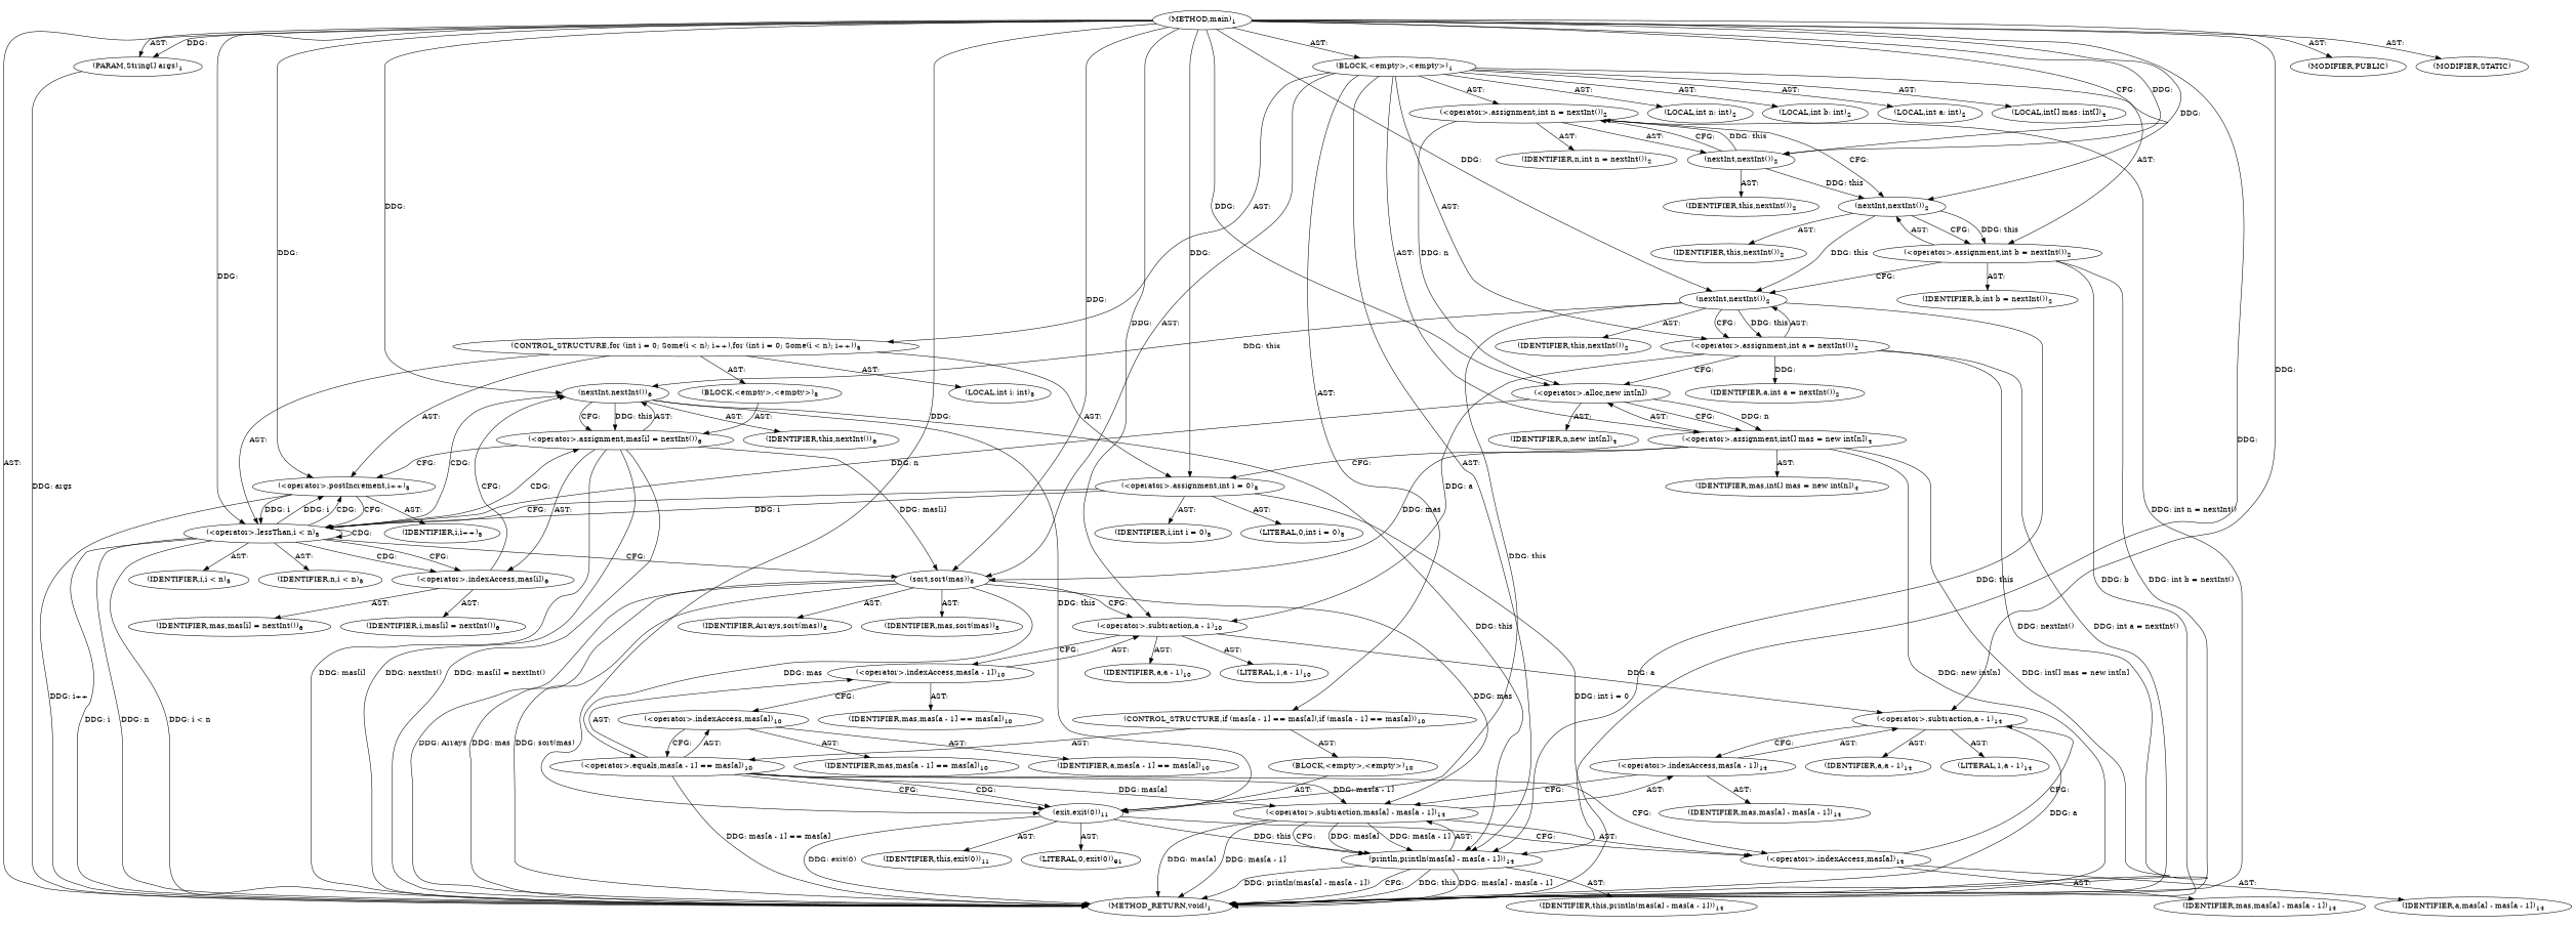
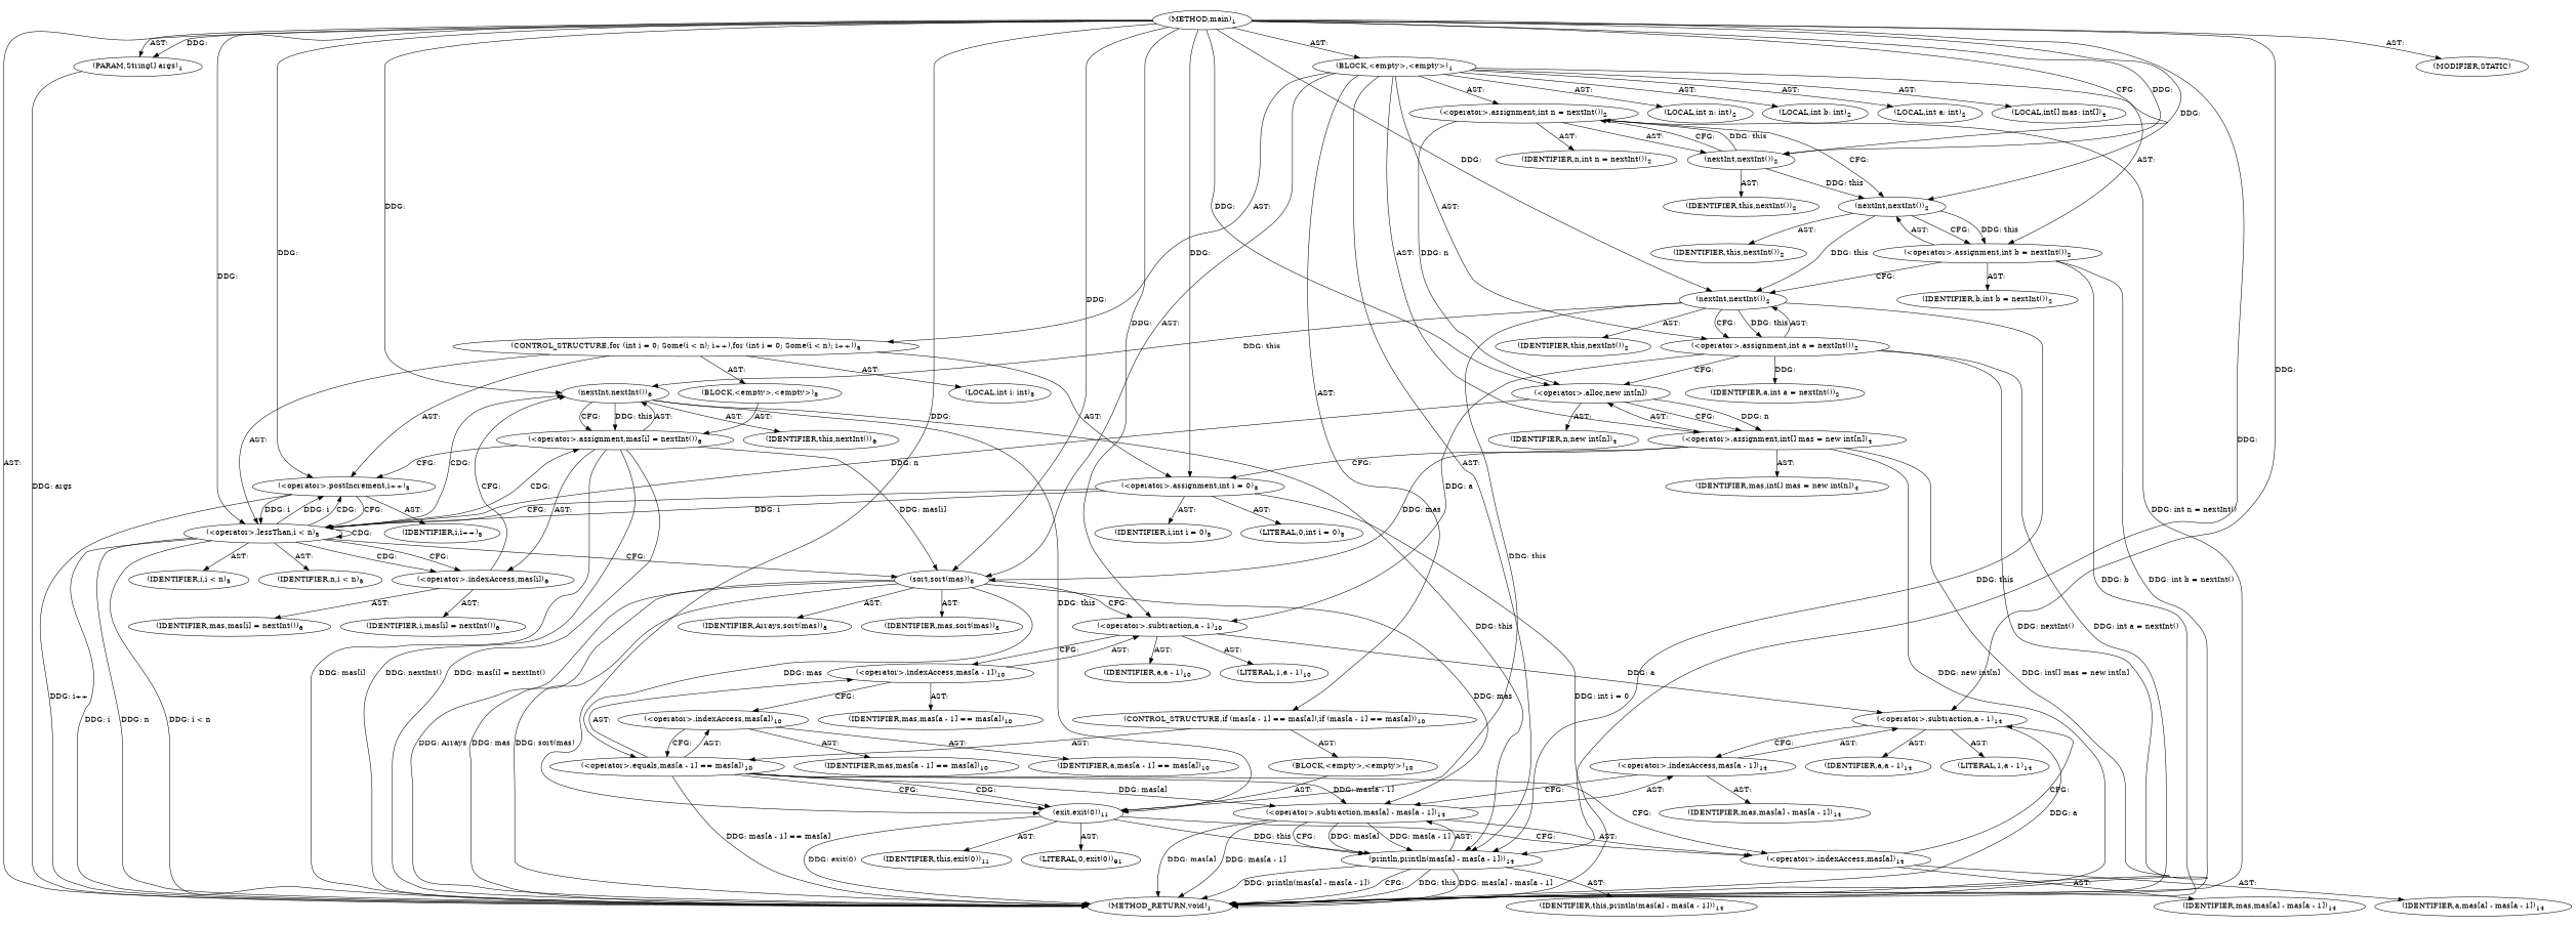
  digraph {
    n1 [label=<(METHOD,main)<SUB>1</SUB>>]
    n2 [label=<(PARAM,String[] args)<SUB>1</SUB>>]
    n3 [label=<(BLOCK,&lt;empty&gt;,&lt;empty&gt;)<SUB>1</SUB>>]
    n4 [label=<(nextInt,nextInt())<SUB>2</SUB>>]
    n5 [label=<(nextInt,nextInt())<SUB>2</SUB>>]
    n6 [label=<(nextInt,nextInt())<SUB>2</SUB>>]
    n7 [label=<(&lt;operator&gt;.alloc,new int[n])>]
    n8 [label=<(&lt;operator&gt;.assignment,int i = 0)<SUB>5</SUB>>]
    n9 [label=<(&lt;operator&gt;.lessThan,i &lt; n)<SUB>5</SUB>>]
    n10 [label=<(&lt;operator&gt;.postIncrement,i++)<SUB>5</SUB>>]
    n11 [label=<(nextInt,nextInt())<SUB>6</SUB>>]
    n12 [label=<(sort,sort(mas))<SUB>8</SUB>>]
    n13 [label=<(&lt;operator&gt;.subtraction,a - 1)<SUB>10</SUB>>]
    n14 [label=<(exit,exit(0))<SUB>11</SUB>>]
    n15 [label=<(println,println(mas[a] - mas[a - 1]))<SUB>14</SUB>>]
    n16 [label=<(&lt;operator&gt;.subtraction,a - 1)<SUB>14</SUB>>]
-   n17 [label=<(MODIFIER,PUBLIC)>]
    n18 [label=<(MODIFIER,STATIC)>]
    n19 [label=<(METHOD_RETURN,void)<SUB>1</SUB>>]
    n20 [label=<(LOCAL,int n: int)<SUB>2</SUB>>]
    n21 [label=<(LOCAL,int b: int)<SUB>2</SUB>>]
    n22 [label=<(LOCAL,int a: int)<SUB>2</SUB>>]
    n23 [label=<(&lt;operator&gt;.assignment,int n = nextInt())<SUB>2</SUB>>]
    n24 [label=<(&lt;operator&gt;.assignment,int b = nextInt())<SUB>2</SUB>>]
    n25 [label=<(&lt;operator&gt;.assignment,int a = nextInt())<SUB>2</SUB>>]
    n26 [label=<(LOCAL,int[] mas: int[])<SUB>4</SUB>>]
    n27 [label=<(&lt;operator&gt;.assignment,int[] mas = new int[n])<SUB>4</SUB>>]
    n28 [label=<(CONTROL_STRUCTURE,for (int i = 0; Some(i &lt; n); i++),for (int i = 0; Some(i &lt; n); i++))<SUB>5</SUB>>]
    n29 [label=<(CONTROL_STRUCTURE,if (mas[a - 1] == mas[a]),if (mas[a - 1] == mas[a]))<SUB>10</SUB>>]
    n30 [label=<(IDENTIFIER,this,nextInt())<SUB>2</SUB>>]
    n31 [label=<(IDENTIFIER,this,nextInt())<SUB>2</SUB>>]
    n32 [label=<(IDENTIFIER,this,nextInt())<SUB>2</SUB>>]
    n33 [label=<(IDENTIFIER,n,new int[n])<SUB>4</SUB>>]
    n34 [label=<(IDENTIFIER,i,int i = 0)<SUB>5</SUB>>]
    n35 [label=<(LITERAL,0,int i = 0)<SUB>5</SUB>>]
    n36 [label=<(IDENTIFIER,i,i &lt; n)<SUB>5</SUB>>]
    n37 [label=<(IDENTIFIER,n,i &lt; n)<SUB>5</SUB>>]
    n38 [label=<(&lt;operator&gt;.assignment,mas[i] = nextInt())<SUB>6</SUB>>]
    n39 [label=<(&lt;operator&gt;.indexAccess,mas[i])<SUB>6</SUB>>]
    n40 [label=<(IDENTIFIER,i,i++)<SUB>5</SUB>>]
    n41 [label=<(IDENTIFIER,this,nextInt())<SUB>6</SUB>>]
    n42 [label=<(IDENTIFIER,Arrays,sort(mas))<SUB>8</SUB>>]
    n43 [label=<(IDENTIFIER,mas,sort(mas))<SUB>8</SUB>>]
    n44 [label=<(&lt;operator&gt;.equals,mas[a - 1] == mas[a])<SUB>10</SUB>>]
    n45 [label=<(&lt;operator&gt;.subtraction,mas[a] - mas[a - 1])<SUB>14</SUB>>]
    n46 [label=<(&lt;operator&gt;.indexAccess,mas[a - 1])<SUB>10</SUB>>]
    n47 [label=<(IDENTIFIER,a,a - 1)<SUB>10</SUB>>]
    n48 [label=<(LITERAL,1,a - 1)<SUB>10</SUB>>]
    n49 [label=<(&lt;operator&gt;.indexAccess,mas[a])<SUB>14</SUB>>]
    n50 [label=<(IDENTIFIER,this,exit(0))<SUB>11</SUB>>]
    n51 [label=<(LITERAL,0,exit(0))<SUB>91</SUB>>]
    n52 [label=<(IDENTIFIER,this,println(mas[a] - mas[a - 1]))<SUB>14</SUB>>]
    n53 [label=<(&lt;operator&gt;.indexAccess,mas[a - 1])<SUB>14</SUB>>]
    n54 [label=<(IDENTIFIER,a,a - 1)<SUB>14</SUB>>]
    n55 [label=<(LITERAL,1,a - 1)<SUB>14</SUB>>]
    n56 [label=<(IDENTIFIER,n,int n = nextInt())<SUB>2</SUB>>]
    n57 [label=<(IDENTIFIER,b,int b = nextInt())<SUB>2</SUB>>]
    n58 [label=<(IDENTIFIER,a,int a = nextInt())<SUB>2</SUB>>]
    n59 [label=<(IDENTIFIER,mas,int[] mas = new int[n])<SUB>4</SUB>>]
    n60 [label=<(LOCAL,int i: int)<SUB>5</SUB>>]
    n61 [label=<(BLOCK,&lt;empty&gt;,&lt;empty&gt;)<SUB>5</SUB>>]
    n62 [label=<(BLOCK,&lt;empty&gt;,&lt;empty&gt;)<SUB>10</SUB>>]
    n63 [label=<(IDENTIFIER,mas,mas[i] = nextInt())<SUB>6</SUB>>]
    n64 [label=<(IDENTIFIER,i,mas[i] = nextInt())<SUB>6</SUB>>]
    n65 [label=<(&lt;operator&gt;.indexAccess,mas[a])<SUB>10</SUB>>]
    n66 [label=<(IDENTIFIER,mas,mas[a - 1] == mas[a])<SUB>10</SUB>>]
    n67 [label=<(IDENTIFIER,mas,mas[a - 1] == mas[a])<SUB>10</SUB>>]
    n68 [label=<(IDENTIFIER,a,mas[a - 1] == mas[a])<SUB>10</SUB>>]
    n69 [label=<(IDENTIFIER,mas,mas[a] - mas[a - 1])<SUB>14</SUB>>]
    n70 [label=<(IDENTIFIER,a,mas[a] - mas[a - 1])<SUB>14</SUB>>]
    n71 [label=<(IDENTIFIER,mas,mas[a] - mas[a - 1])<SUB>14</SUB>>]
    n1 -> n2 [label="AST: "]
    n1 -> n2 [label="DDG: "]
    n1 -> n3 [label="AST: "]
    n1 -> n4 [label="CFG: "]
    n1 -> n4 [label="DDG: "]
    n1 -> n5 [label="DDG: "]
    n1 -> n6 [label="DDG: "]
    n1 -> n7 [label="DDG: "]
    n1 -> n8 [label="DDG: "]
    n1 -> n9 [label="DDG: "]
    n1 -> n10 [label="DDG: "]
    n1 -> n11 [label="DDG: "]
    n1 -> n12 [label="DDG: "]
    n1 -> n13 [label="DDG: "]
    n1 -> n14 [label="DDG: "]
    n1 -> n15 [label="DDG: "]
    n1 -> n16 [label="DDG: "]
-   n1 -> n17 [label="AST: "]
    n1 -> n18 [label="AST: "]
    n1 -> n19 [label="AST: "]
    n2 -> n19 [label="DDG: args"]
    n3 -> n12 [label="AST: "]
    n3 -> n15 [label="AST: "]
    n3 -> n20 [label="AST: "]
    n3 -> n21 [label="AST: "]
    n3 -> n22 [label="AST: "]
    n3 -> n23 [label="AST: "]
    n3 -> n24 [label="AST: "]
    n3 -> n25 [label="AST: "]
    n3 -> n26 [label="AST: "]
    n3 -> n27 [label="AST: "]
    n3 -> n28 [label="AST: "]
    n3 -> n29 [label="AST: "]
    n4 -> n5 [label="DDG: this"]
    n4 -> n23 [label="CFG: "]
    n4 -> n23 [label="DDG: this"]
    n4 -> n30 [label="AST: "]
    n5 -> n6 [label="DDG: this"]
    n5 -> n24 [label="CFG: "]
    n5 -> n24 [label="DDG: this"]
    n5 -> n31 [label="AST: "]
    n6 -> n11 [label="DDG: this"]
    n6 -> n14 [label="DDG: this"]
    n6 -> n15 [label="DDG: this"]
    n6 -> n25 [label="CFG: "]
    n6 -> n25 [label="DDG: this"]
    n6 -> n32 [label="AST: "]
    n7 -> n9 [label="DDG: n"]
    n7 -> n27 [label="CFG: "]
    n7 -> n27 [label="DDG: n"]
    n7 -> n33 [label="AST: "]
    n8 -> n9 [label="CFG: "]
    n8 -> n9 [label="DDG: i"]
    n8 -> n19 [label="DDG: int i = 0"]
    n8 -> n34 [label="AST: "]
    n8 -> n35 [label="AST: "]
    n9 -> n9 [label="CDG: "]
    n9 -> n10 [label="DDG: i"]
    n9 -> n10 [label="CDG: "]
    n9 -> n11 [label="CDG: "]
    n9 -> n12 [label="CFG: "]
    n9 -> n19 [label="DDG: i"]
    n9 -> n19 [label="DDG: n"]
    n9 -> n19 [label="DDG: i &lt; n"]
    n9 -> n36 [label="AST: "]
    n9 -> n37 [label="AST: "]
    n9 -> n38 [label="CDG: "]
    n9 -> n39 [label="CFG: "]
    n9 -> n39 [label="CDG: "]
    n10 -> n9 [label="CFG: "]
    n10 -> n9 [label="DDG: i"]
    n10 -> n19 [label="DDG: i++"]
    n10 -> n40 [label="AST: "]
    n11 -> n14 [label="DDG: this"]
    n11 -> n15 [label="DDG: this"]
    n11 -> n38 [label="CFG: "]
    n11 -> n38 [label="DDG: this"]
    n11 -> n41 [label="AST: "]
    n12 -> n13 [label="CFG: "]
    n12 -> n19 [label="DDG: mas"]
    n12 -> n19 [label="DDG: sort(mas)"]
    n12 -> n19 [label="DDG: Arrays"]
    n12 -> n42 [label="AST: "]
    n12 -> n43 [label="AST: "]
    n12 -> n44 [label="DDG: mas"]
    n12 -> n45 [label="DDG: mas"]
    n13 -> n16 [label="DDG: a"]
    n13 -> n46 [label="CFG: "]
    n13 -> n47 [label="AST: "]
    n13 -> n48 [label="AST: "]
    n14 -> n15 [label="DDG: this"]
    n14 -> n19 [label="DDG: exit(0)"]
    n14 -> n49 [label="CFG: "]
    n14 -> n50 [label="AST: "]
    n14 -> n51 [label="AST: "]
    n15 -> n19 [label="CFG: "]
    n15 -> n19 [label="DDG: this"]
    n15 -> n19 [label="DDG: mas[a] - mas[a - 1]"]
    n15 -> n19 [label="DDG: println(mas[a] - mas[a - 1])"]
    n15 -> n45 [label="AST: "]
    n15 -> n52 [label="AST: "]
    n16 -> n19 [label="DDG: a"]
    n16 -> n53 [label="CFG: "]
    n16 -> n54 [label="AST: "]
    n16 -> n55 [label="AST: "]
    n23 -> n4 [label="AST: "]
    n23 -> n5 [label="CFG: "]
    n23 -> n7 [label="DDG: n"]
    n23 -> n19 [label="DDG: int n = nextInt()"]
    n23 -> n56 [label="AST: "]
    n24 -> n5 [label="AST: "]
    n24 -> n6 [label="CFG: "]
    n24 -> n19 [label="DDG: b"]
    n24 -> n19 [label="DDG: int b = nextInt()"]
    n24 -> n57 [label="AST: "]
    n25 -> n6 [label="AST: "]
    n25 -> n7 [label="CFG: "]
    n25 -> n13 [label="DDG: a"]
    n25 -> n19 [label="DDG: nextInt()"]
    n25 -> n19 [label="DDG: int a = nextInt()"]
    n25 -> n58 [label="DDG: "]
    n27 -> n7 [label="AST: "]
    n27 -> n8 [label="CFG: "]
    n27 -> n12 [label="DDG: mas"]
    n27 -> n19 [label="DDG: new int[n]"]
    n27 -> n19 [label="DDG: int[] mas = new int[n]"]
    n27 -> n59 [label="AST: "]
    n28 -> n8 [label="AST: "]
    n28 -> n9 [label="AST: "]
    n28 -> n10 [label="AST: "]
    n28 -> n60 [label="AST: "]
    n28 -> n61 [label="AST: "]
    n29 -> n44 [label="AST: "]
    n29 -> n62 [label="AST: "]
    n38 -> n10 [label="CFG: "]
    n38 -> n11 [label="AST: "]
    n38 -> n12 [label="DDG: mas[i]"]
    n38 -> n19 [label="DDG: mas[i]"]
    n38 -> n19 [label="DDG: nextInt()"]
    n38 -> n19 [label="DDG: mas[i] = nextInt()"]
    n38 -> n39 [label="AST: "]
    n39 -> n11 [label="CFG: "]
    n39 -> n63 [label="AST: "]
    n39 -> n64 [label="AST: "]
    n44 -> n14 [label="CFG: "]
    n44 -> n14 [label="CDG: "]
    n44 -> n19 [label="DDG: mas[a - 1] == mas[a]"]
    n44 -> n45 [label="DDG: mas[a]"]
    n44 -> n45 [label="DDG: mas[a - 1]"]
    n44 -> n46 [label="AST: "]
    n44 -> n49 [label="CFG: "]
    n44 -> n65 [label="AST: "]
    n45 -> n15 [label="CFG: "]
    n45 -> n15 [label="DDG: mas[a]"]
    n45 -> n15 [label="DDG: mas[a - 1]"]
    n45 -> n19 [label="DDG: mas[a]"]
    n45 -> n19 [label="DDG: mas[a - 1]"]
    n45 -> n49 [label="AST: "]
    n45 -> n53 [label="AST: "]
    n46 -> n13 [label="AST: "]
    n46 -> n65 [label="CFG: "]
    n46 -> n66 [label="AST: "]
    n49 -> n16 [label="CFG: "]
    n49 -> n69 [label="AST: "]
    n49 -> n70 [label="AST: "]
    n53 -> n16 [label="AST: "]
    n53 -> n45 [label="CFG: "]
    n53 -> n71 [label="AST: "]
    n61 -> n38 [label="AST: "]
    n62 -> n14 [label="AST: "]
    n65 -> n44 [label="CFG: "]
    n65 -> n67 [label="AST: "]
    n65 -> n68 [label="AST: "]
  }
